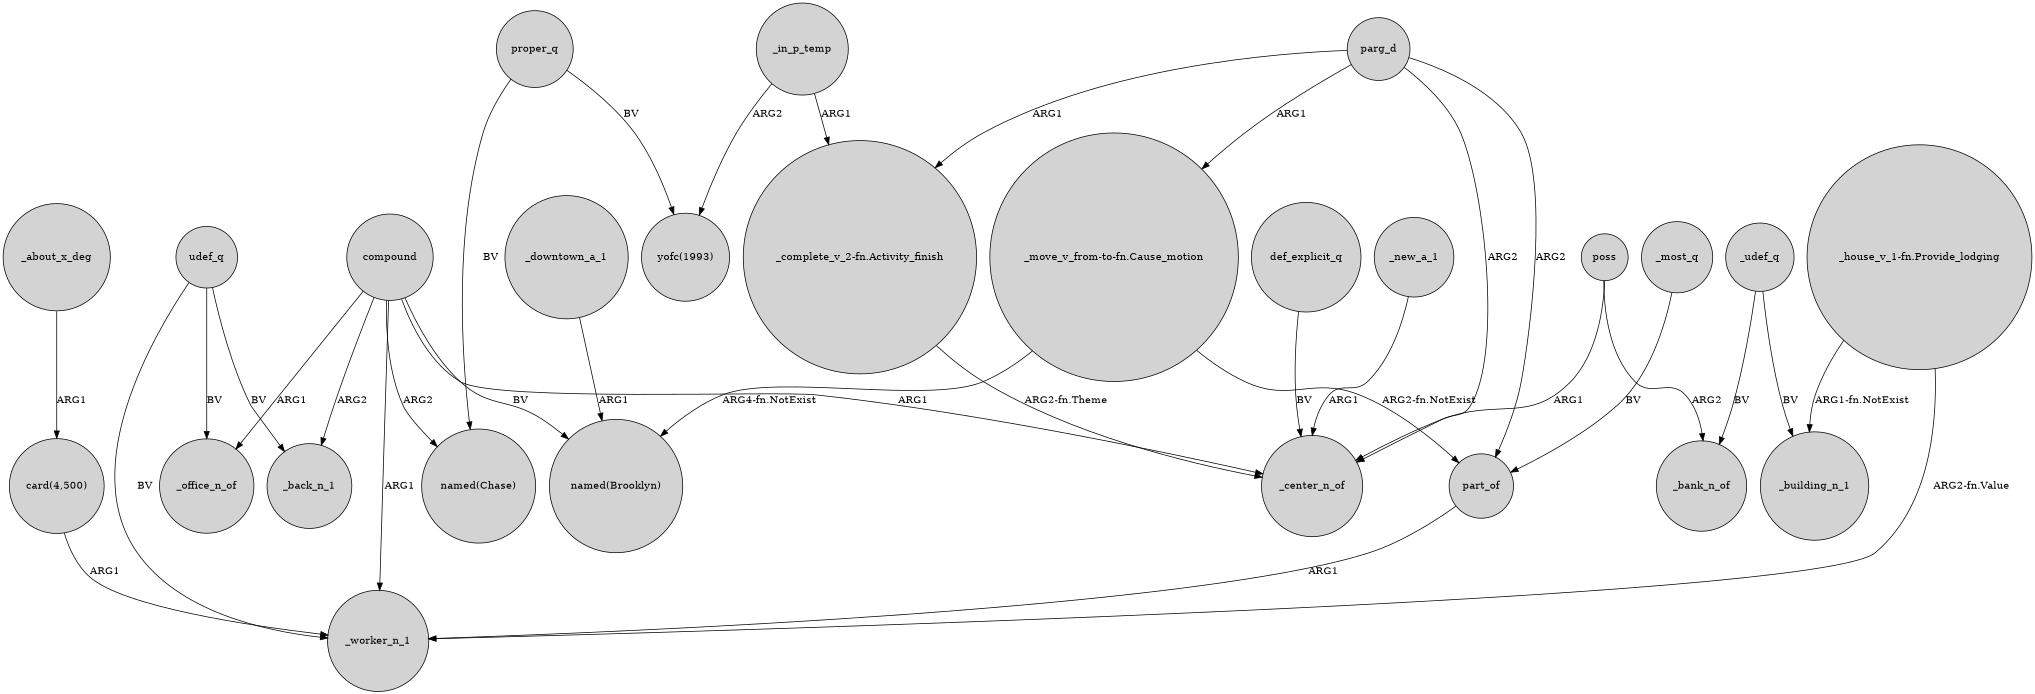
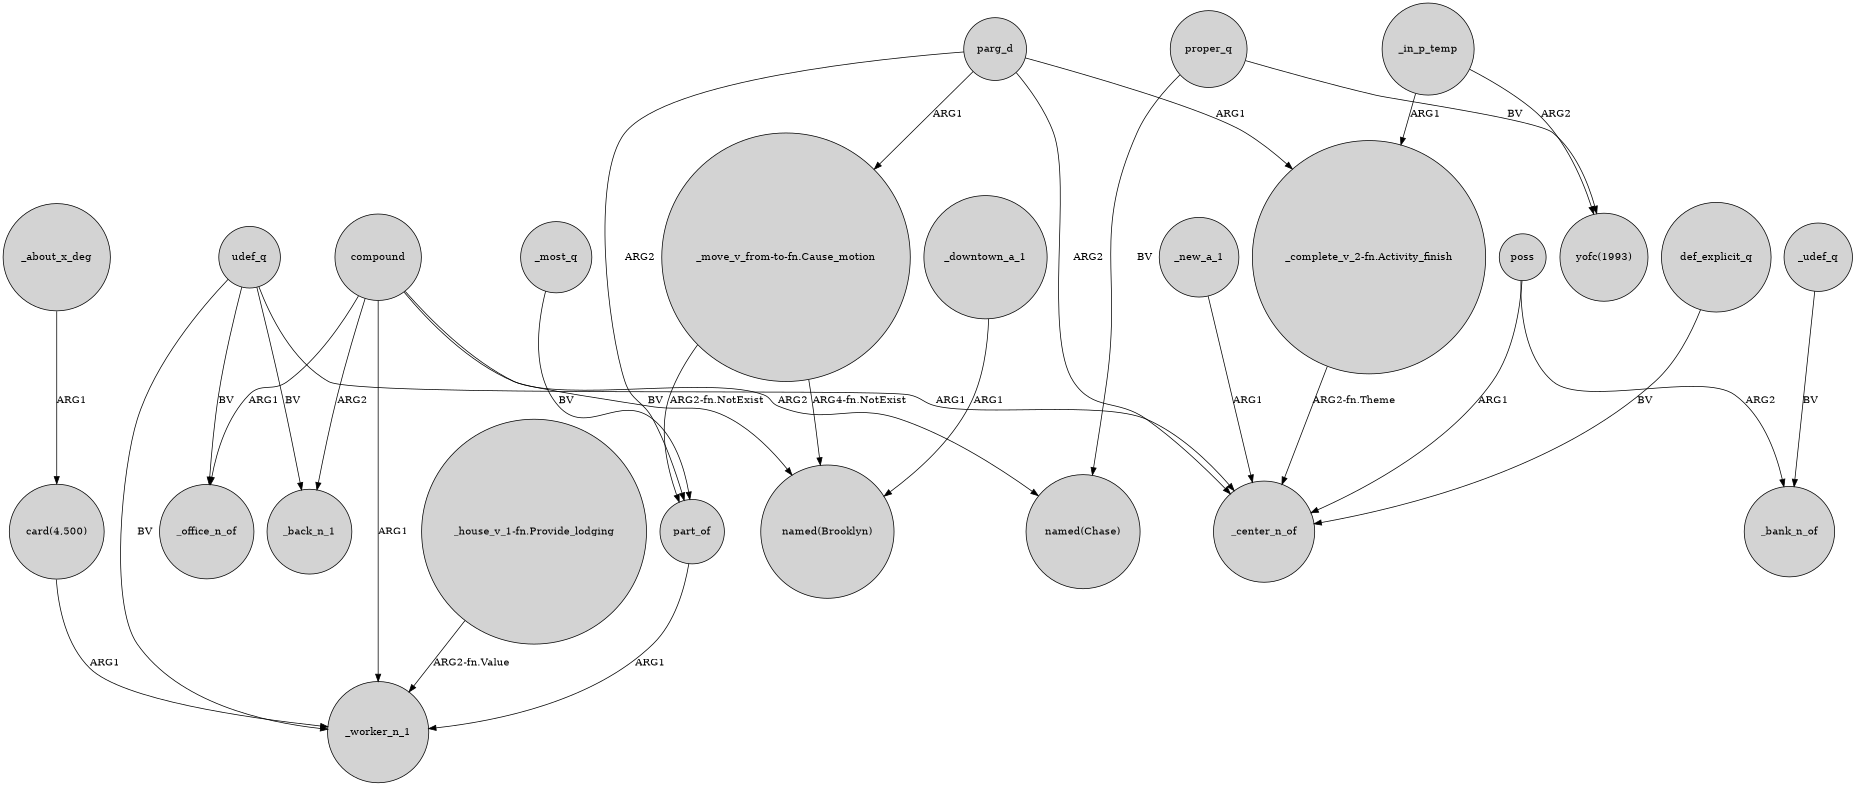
  digraph {
    node [shape=circle style=filled]
    udef_q
    _office_n_of
    _back_n_1
    _worker_n_1
    poss
    _bank_n_of
    _center_n_of
    _about_x_deg
    "card(4,500)"
    "_move_v_from-to-fn.Cause_motion"
    "named(Brooklyn)"
    part_of
    "_complete_v_2-fn.Activity_finish"
    _in_p_temp
    "yofc(1993)"
    def_explicit_q
    "_house_v_1-fn.Provide_lodging"
-   _building_n_1
    proper_q
    "named(Chase)"
    parg_d
    _downtown_a_1
    compound
    n24 [label=_udef_q]
    _most_q
    _new_a_1
    udef_q -> _office_n_of [label=BV]
    udef_q -> _back_n_1 [label=BV]
    udef_q -> _worker_n_1 [label=BV]
    poss -> _bank_n_of [label=ARG2]
    poss -> _center_n_of [label=ARG1]
    _about_x_deg -> "card(4,500)" [label=ARG1]
    "card(4,500)" -> _worker_n_1 [label=ARG1]
    "_move_v_from-to-fn.Cause_motion" -> "named(Brooklyn)" [label="ARG4-fn.NotExist"]
    "_move_v_from-to-fn.Cause_motion" -> part_of [label="ARG2-fn.NotExist"]
    part_of -> _worker_n_1 [label=ARG1]
    "_complete_v_2-fn.Activity_finish" -> _center_n_of [label="ARG2-fn.Theme"]
    _in_p_temp -> "_complete_v_2-fn.Activity_finish" [label=ARG1]
    _in_p_temp -> "yofc(1993)" [label=ARG2]
    def_explicit_q -> _center_n_of [label=BV]
    "_house_v_1-fn.Provide_lodging" -> _worker_n_1 [label="ARG2-fn.Value"]
-   "_house_v_1-fn.Provide_lodging" -> _building_n_1 [label="ARG1-fn.NotExist"]
    proper_q -> "yofc(1993)" [label=BV]
    proper_q -> "named(Chase)" [label=BV]
    parg_d -> _center_n_of [label=ARG2]
    parg_d -> "_move_v_from-to-fn.Cause_motion" [label=ARG1]
    parg_d -> part_of [label=ARG2]
    parg_d -> "_complete_v_2-fn.Activity_finish" [label=ARG1]
    _downtown_a_1 -> "named(Brooklyn)" [label=ARG1]
    compound -> _office_n_of [label=ARG1]
    compound -> _back_n_1 [label=ARG2]
    compound -> _worker_n_1 [label=ARG1]
-   compound -> _center_n_of [label=ARG1]
+   udef_q -> _center_n_of [label=ARG1]
    compound -> "named(Brooklyn)" [label=BV]
    compound -> "named(Chase)" [label=ARG2]
    n24 -> _bank_n_of [label=BV]
-   n24 -> _building_n_1 [label=BV]
    _most_q -> part_of [label=BV]
    _new_a_1 -> _center_n_of [label=ARG1]
  }
